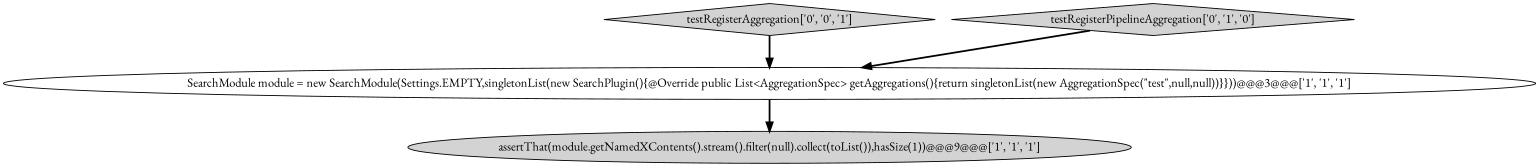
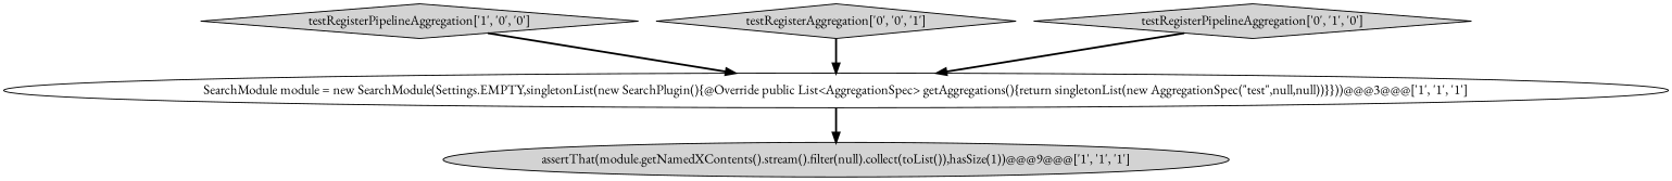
  digraph {
    fontname="EB Garamond"
    node [fillcolor=lightgray shape=diamond style=filled fontname="EB Garamond"]
    edge [style=bold fontname="EB Garamond"]
+   n1 [label="testRegisterPipelineAggregation['1', '0', '0']"]
    n2 [fillcolor=white label="SearchModule module = new SearchModule(Settings.EMPTY,singletonList(new SearchPlugin(){@Override public List<AggregationSpec> getAggregations(){return singletonList(new AggregationSpec(\"test\",null,null))}}))@@@3@@@['1', '1', '1']" shape=ellipse]
    n3 [label="assertThat(module.getNamedXContents().stream().filter(null).collect(toList()),hasSize(1))@@@9@@@['1', '1', '1']" shape=ellipse]
    n4 [label="testRegisterAggregation['0', '0', '1']"]
    n5 [label="testRegisterPipelineAggregation['0', '1', '0']"]
+   n1 -> n2
    n2 -> n3
    n4 -> n2
    n5 -> n2
  }
